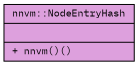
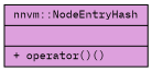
  digraph {
    fontname="IBM Plex Mono"
-   n1 [color=black fillcolor=plum fontcolor=black fontname="IBM Plex Mono" fontsize=10 height=0.2 label="{nnvm::NodeEntryHash\n||+ nnvm()()\l}" shape=record style=filled width=0.4]
+   n1 [color=black fillcolor=plum fontcolor=black fontname="IBM Plex Mono" fontsize=10 height=0.2 label="{nnvm::NodeEntryHash\n||+ operator()()\l}" shape=record style=filled width=0.4]
  }
